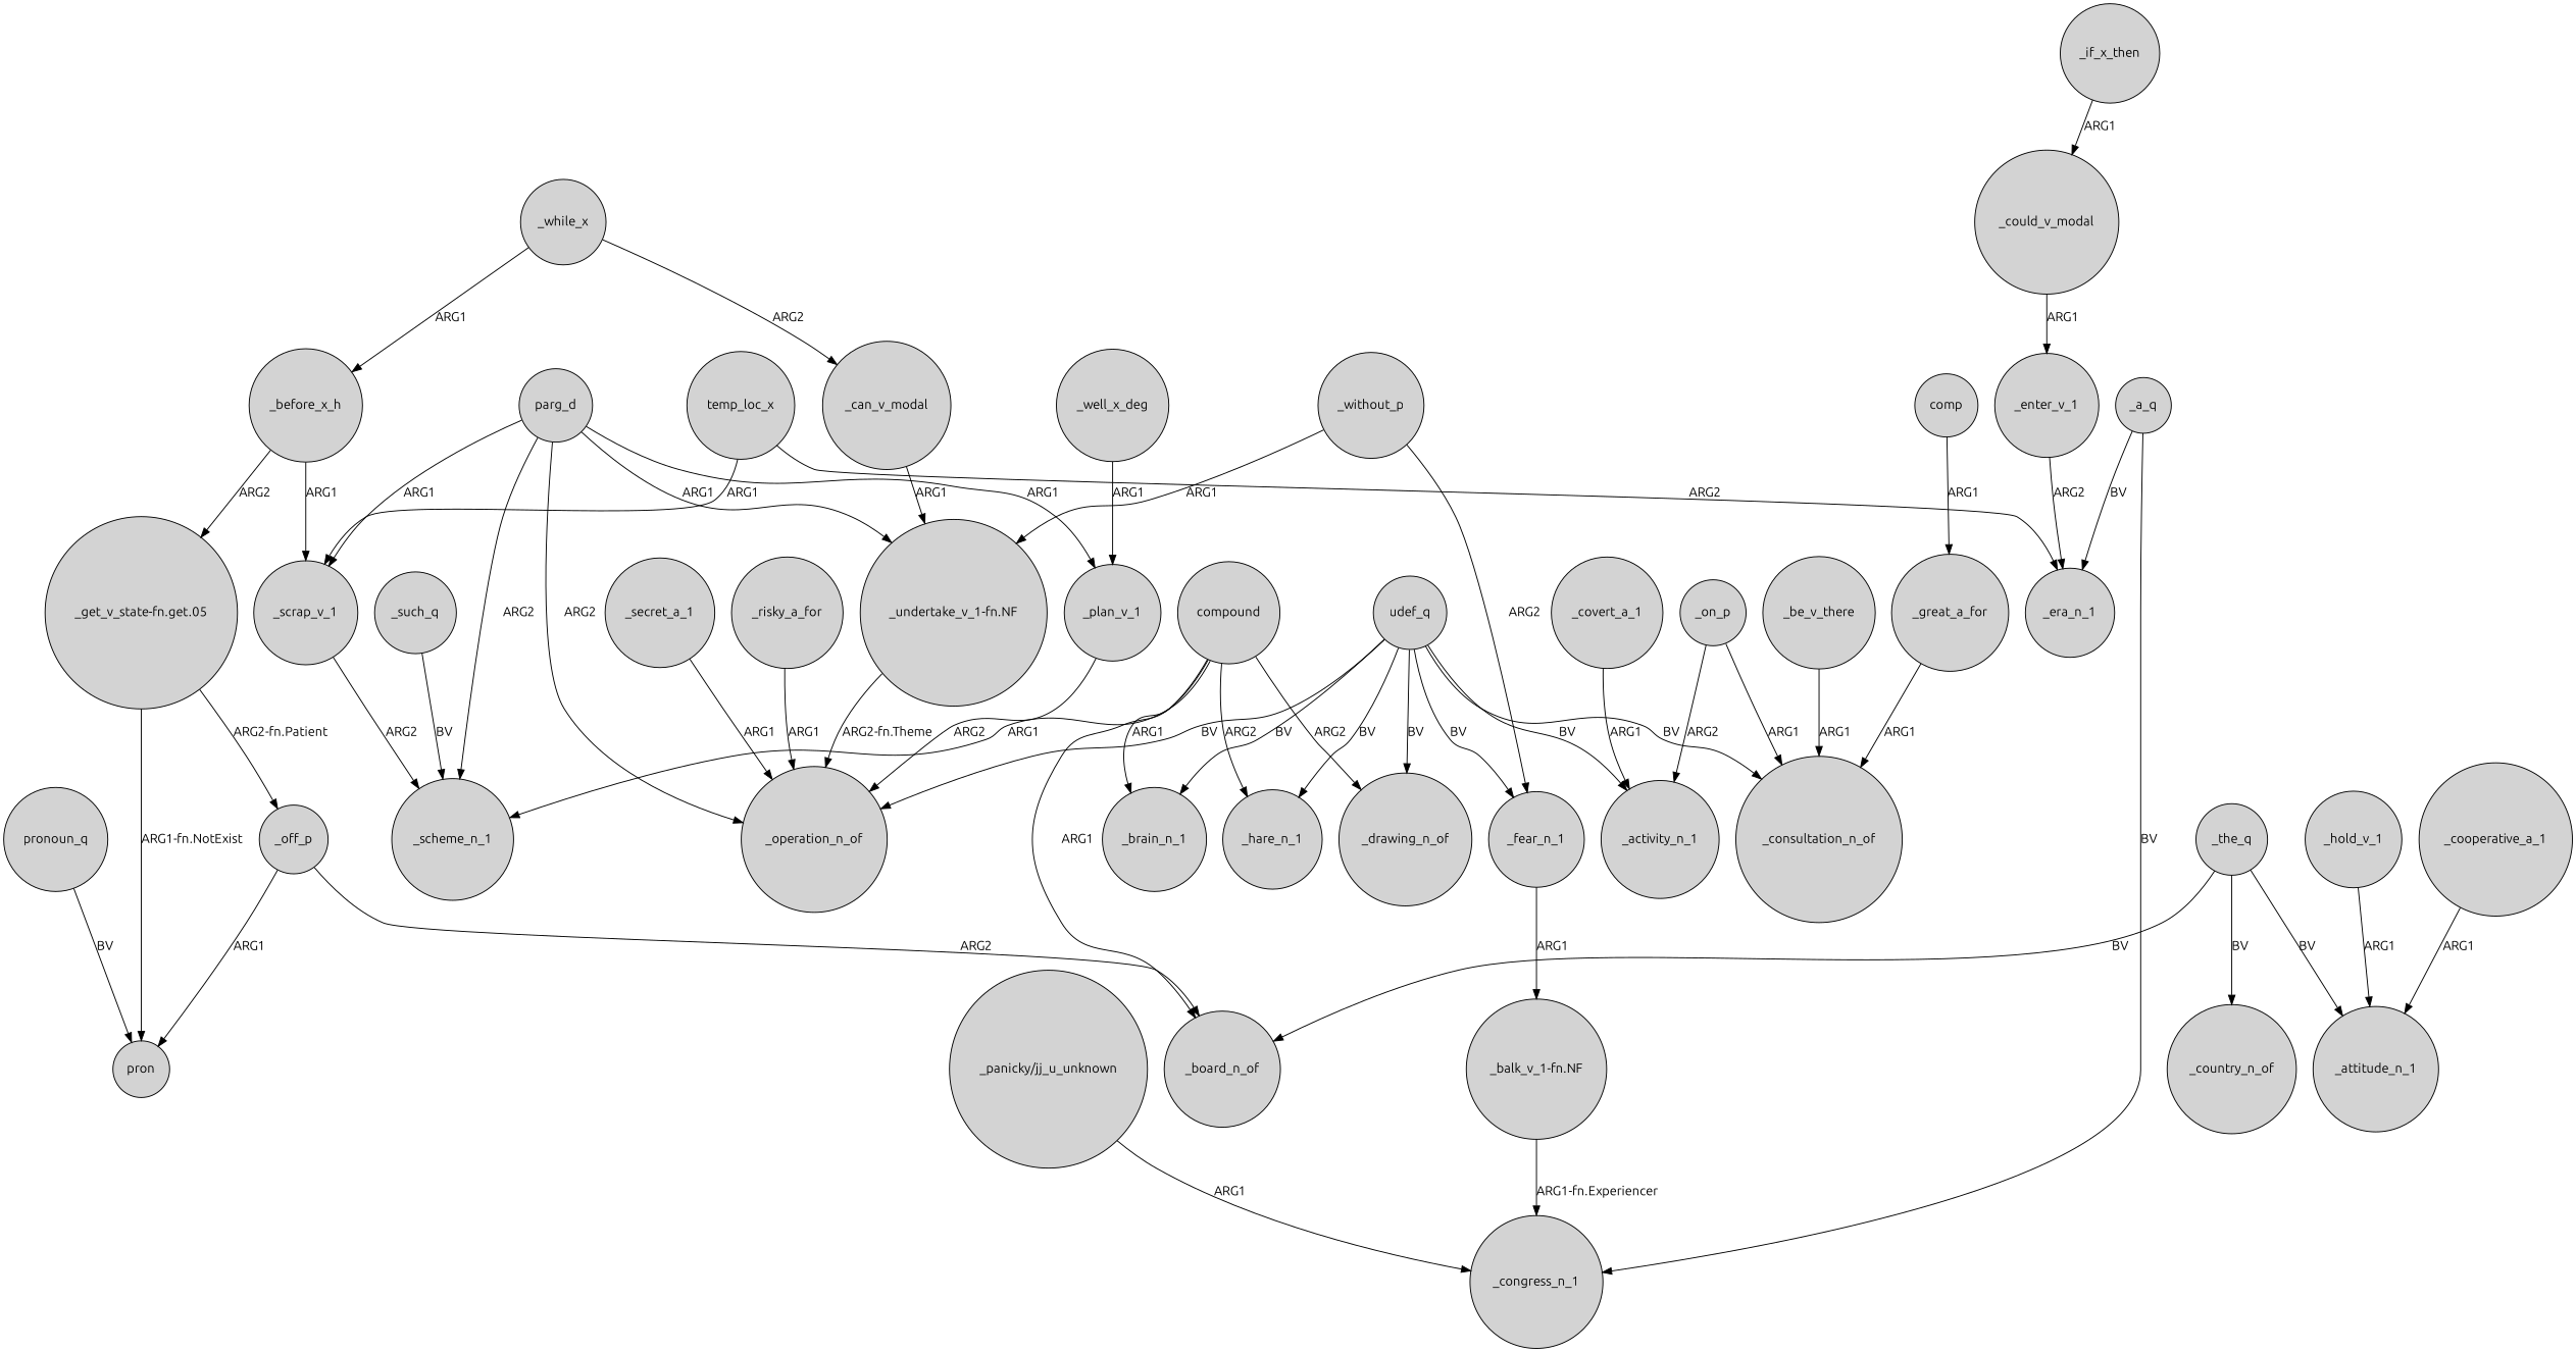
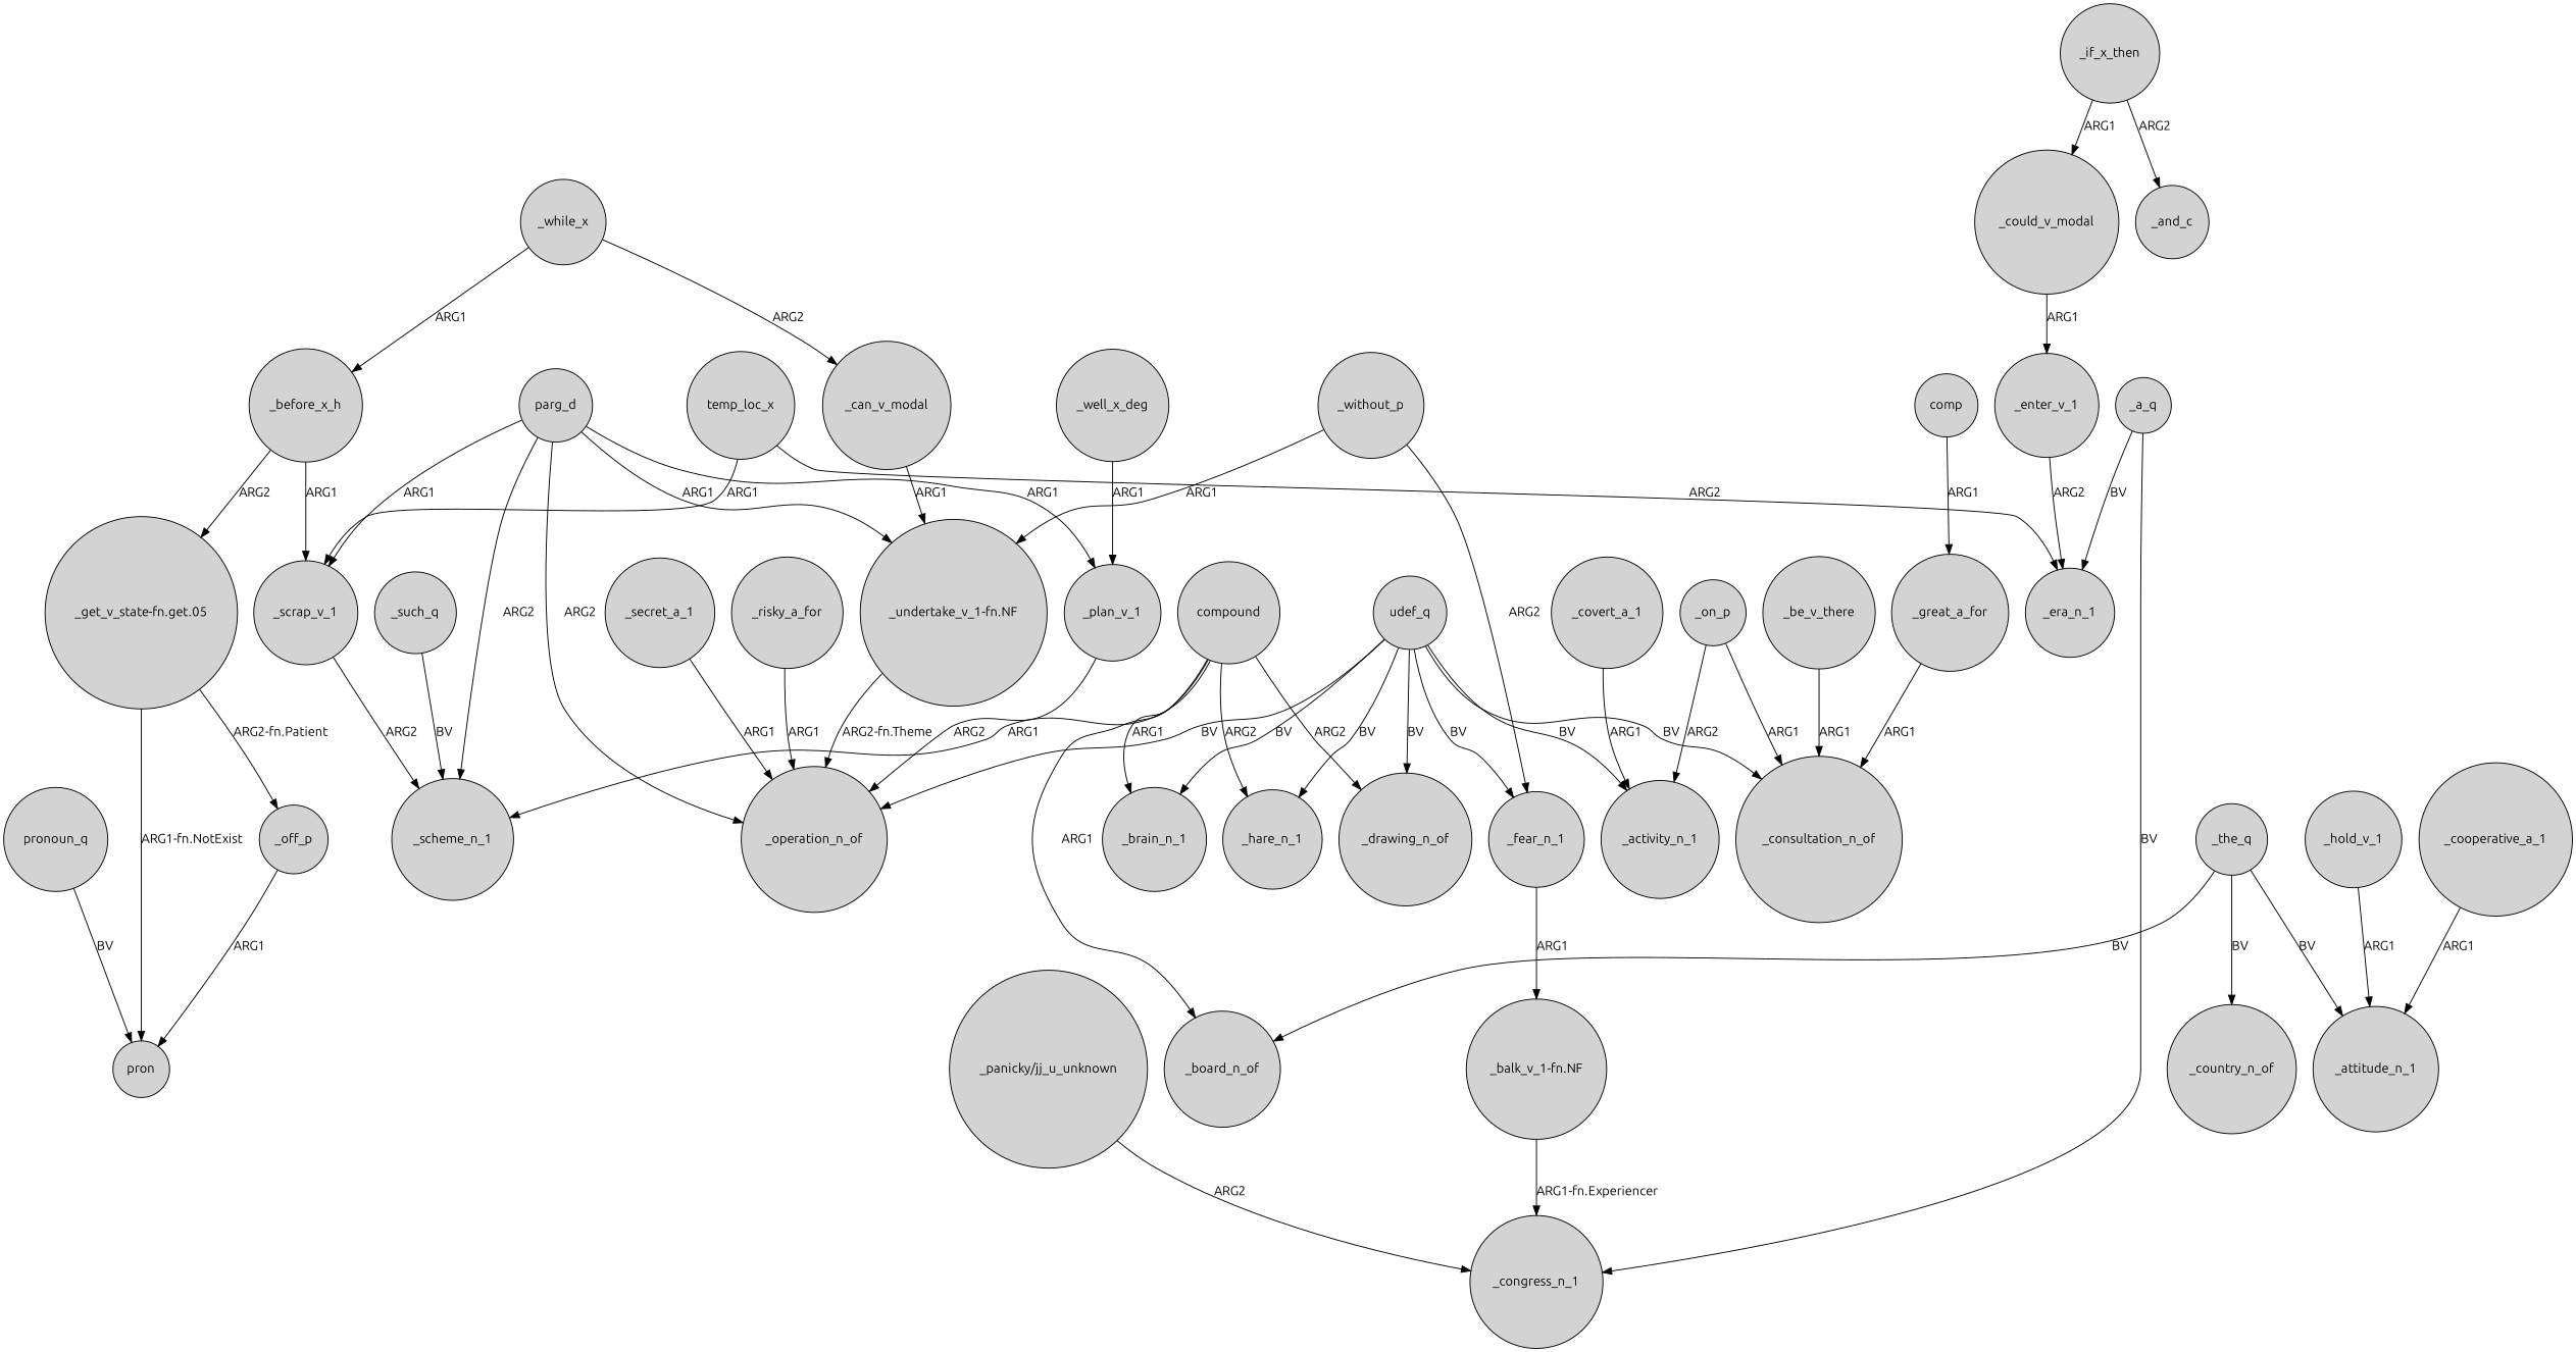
  digraph {
    fontname=Ubuntu
    node [fontname=Ubuntu shape=circle style=filled]
    edge [fontname=Ubuntu]
    _can_v_modal
    "_undertake_v_1-fn.NF"
    _operation_n_of
    parg_d
    _plan_v_1
    _scrap_v_1
    _scheme_n_1
    compound
    _drawing_n_of
    _board_n_of
    _hare_n_1
    _brain_n_1
    udef_q
    _activity_n_1
    _consultation_n_of
    _fear_n_1
    "_balk_v_1-fn.NF"
    temp_loc_x
    _era_n_1
    "_get_v_state-fn.get.05"
    _off_p
    pron
    _covert_a_1
    _hold_v_1
    _attitude_n_1
    _the_q
    _country_n_of
    "_panicky/jj_u_unknown"
    _congress_n_1
    _a_q
    _could_v_modal
    _enter_v_1
    _before_x_h
    _if_x_then
+   _and_c
    comp
    _great_a_for
    _be_v_there
    _on_p
    _secret_a_1
    _without_p
    pronoun_q
    _cooperative_a_1
    _such_q
    _while_x
    _risky_a_for
    _well_x_deg
    _can_v_modal -> "_undertake_v_1-fn.NF" [label=ARG1]
    "_undertake_v_1-fn.NF" -> _operation_n_of [label="ARG2-fn.Theme"]
    parg_d -> "_undertake_v_1-fn.NF" [label=ARG1]
    parg_d -> _operation_n_of [label=ARG2]
    parg_d -> _plan_v_1 [label=ARG1]
    parg_d -> _scrap_v_1 [label=ARG1]
    parg_d -> _scheme_n_1 [label=ARG2]
    _plan_v_1 -> _operation_n_of [label=ARG2]
    _scrap_v_1 -> _scheme_n_1 [label=ARG2]
    compound -> _scheme_n_1 [label=ARG1]
    compound -> _drawing_n_of [label=ARG2]
    compound -> _board_n_of [label=ARG1]
    compound -> _hare_n_1 [label=ARG2]
    compound -> _brain_n_1 [label=ARG1]
    udef_q -> _operation_n_of [label=BV]
    udef_q -> _drawing_n_of [label=BV]
    udef_q -> _hare_n_1 [label=BV]
    udef_q -> _brain_n_1 [label=BV]
    udef_q -> _activity_n_1 [label=BV]
    udef_q -> _consultation_n_of [label=BV]
    udef_q -> _fear_n_1 [label=BV]
    _fear_n_1 -> "_balk_v_1-fn.NF" [label=ARG1]
    "_balk_v_1-fn.NF" -> _congress_n_1 [label="ARG1-fn.Experiencer"]
    temp_loc_x -> _scrap_v_1 [label=ARG1]
    temp_loc_x -> _era_n_1 [label=ARG2]
    "_get_v_state-fn.get.05" -> _off_p [label="ARG2-fn.Patient"]
    "_get_v_state-fn.get.05" -> pron [label="ARG1-fn.NotExist"]
-   _off_p -> _board_n_of [label=ARG2]
    _off_p -> pron [label=ARG1]
    _covert_a_1 -> _activity_n_1 [label=ARG1]
    _hold_v_1 -> _attitude_n_1 [label=ARG1]
    _the_q -> _board_n_of [label=BV]
    _the_q -> _attitude_n_1 [label=BV]
    _the_q -> _country_n_of [label=BV]
-   "_panicky/jj_u_unknown" -> _congress_n_1 [label=ARG1]
+   "_panicky/jj_u_unknown" -> _congress_n_1 [label=ARG2]
    _a_q -> _era_n_1 [label=BV]
    _a_q -> _congress_n_1 [label=BV]
    _could_v_modal -> _enter_v_1 [label=ARG1]
    _enter_v_1 -> _era_n_1 [label=ARG2]
    _before_x_h -> _scrap_v_1 [label=ARG1]
    _before_x_h -> "_get_v_state-fn.get.05" [label=ARG2]
    _if_x_then -> _could_v_modal [label=ARG1]
+   _if_x_then -> _and_c [label=ARG2]
    comp -> _great_a_for [label=ARG1]
    _great_a_for -> _consultation_n_of [label=ARG1]
    _be_v_there -> _consultation_n_of [label=ARG1]
    _on_p -> _activity_n_1 [label=ARG2]
    _on_p -> _consultation_n_of [label=ARG1]
    _secret_a_1 -> _operation_n_of [label=ARG1]
    _without_p -> "_undertake_v_1-fn.NF" [label=ARG1]
    _without_p -> _fear_n_1 [label=ARG2]
    pronoun_q -> pron [label=BV]
    _cooperative_a_1 -> _attitude_n_1 [label=ARG1]
    _such_q -> _scheme_n_1 [label=BV]
    _while_x -> _can_v_modal [label=ARG2]
    _while_x -> _before_x_h [label=ARG1]
    _risky_a_for -> _operation_n_of [label=ARG1]
    _well_x_deg -> _plan_v_1 [label=ARG1]
  }
